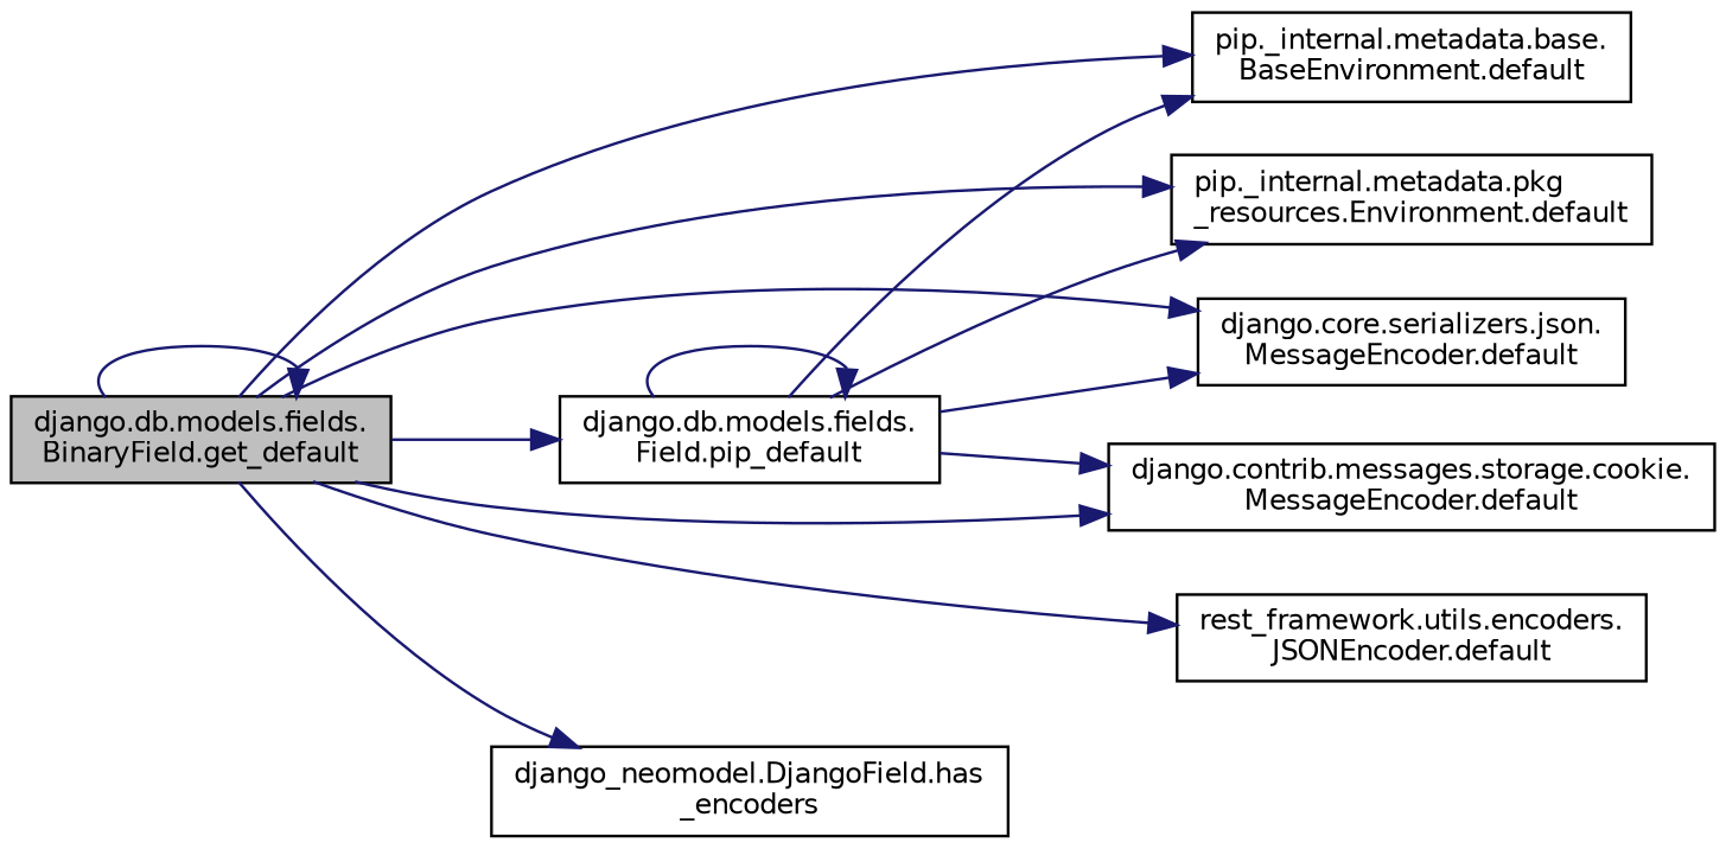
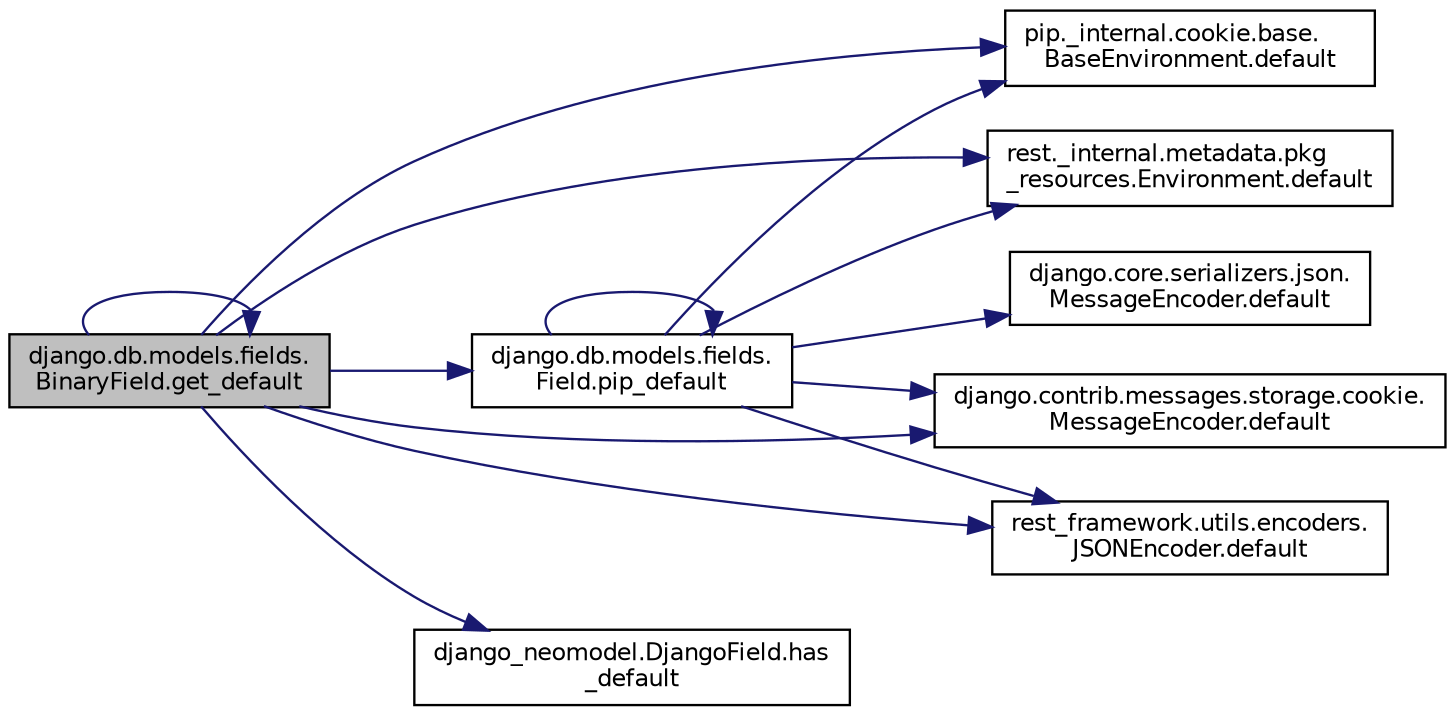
  digraph {
    rankdir=LR
    node [color=black fillcolor=white fontname=Helvetica fontsize=10 shape=record style=filled]
    edge [color=midnightblue fontname=Helvetica fontsize=10 labelfontname=Helvetica labelfontsize=10 style=solid]
    n1 [fillcolor=grey75 fontcolor=black height=0.2 label="django.db.models.fields.\lBinaryField.get_default" width=0.4]
-   n2 [height=0.2 label="pip._internal.metadata.base.\lBaseEnvironment.default" width=0.4]
-   n3 [height=0.2 label="pip._internal.metadata.pkg\l_resources.Environment.default" width=0.4]
+   n2 [height=0.2 label="pip._internal.cookie.base.\lBaseEnvironment.default" width=0.4]
+   n3 [height=0.2 label="rest._internal.metadata.pkg\l_resources.Environment.default" width=0.4]
    n4 [height=0.2 label="django.core.serializers.json.\lMessageEncoder.default" width=0.4]
    n5 [height=0.2 label="django.contrib.messages.storage.cookie.\lMessageEncoder.default" width=0.4]
    n6 [height=0.2 label="rest_framework.utils.encoders.\lJSONEncoder.default" width=0.4]
    n7 [height=0.2 label="django.db.models.fields.\lField.pip_default" width=0.4]
-   n8 [height=0.2 label="django_neomodel.DjangoField.has\l_encoders" width=0.4]
+   n8 [height=0.2 label="django_neomodel.DjangoField.has\l_default" width=0.4]
    n1 -> n1
    n1 -> n2
    n1 -> n3
-   n1 -> n4
    n1 -> n5
    n1 -> n6
    n1 -> n7
    n1 -> n8
    n7 -> n2
    n7 -> n3
    n7 -> n4
    n7 -> n5
+   n7 -> n6
    n7 -> n7
  }
